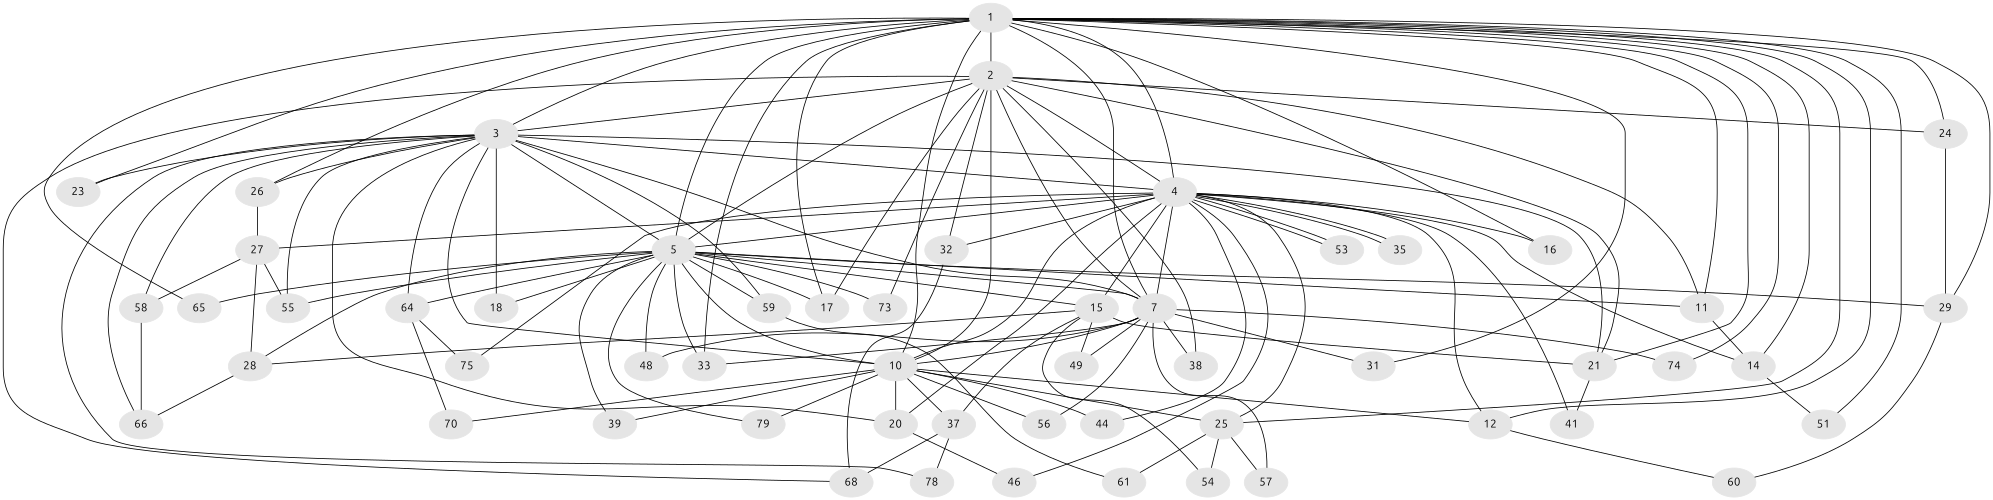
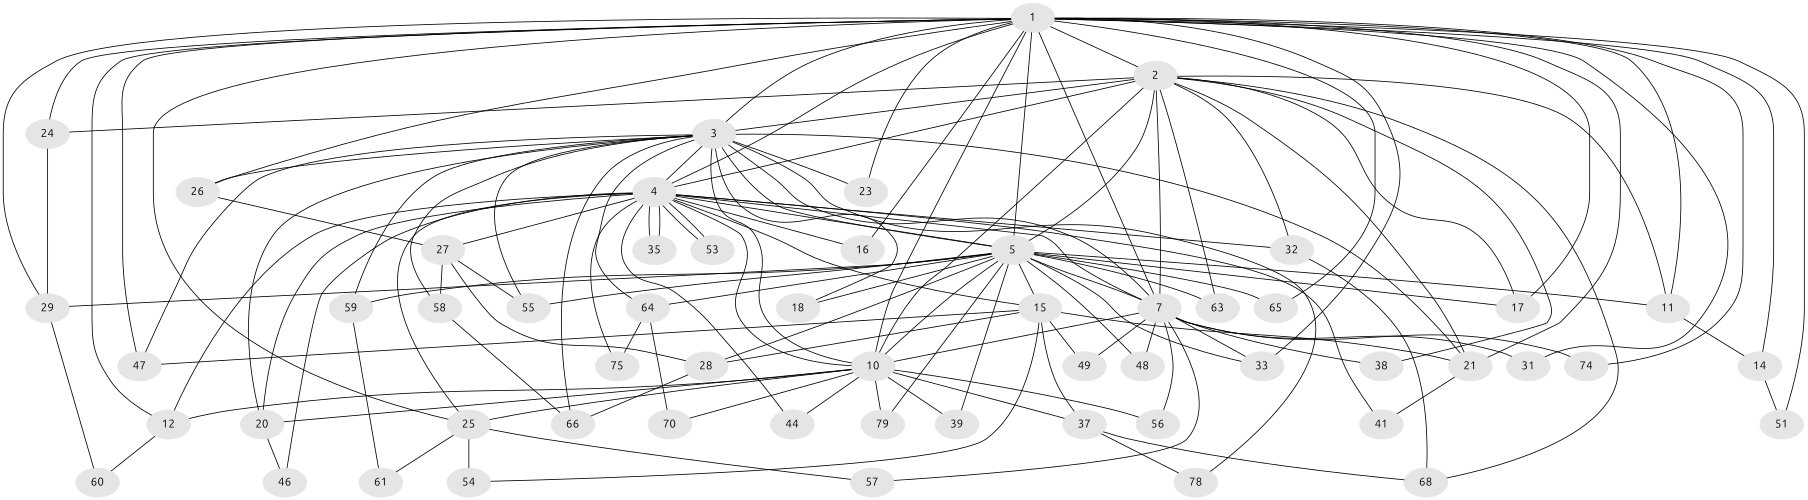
  graph {
    fontname=Ubuntu
    node [color=gray90 fontname=Ubuntu style=filled]
    edge [fontname=Ubuntu]
    1 [super="+8"]
    2 [super="+9"]
    3 [super="+81"]
    4 [super="+30"]
    5 [super="+6"]
    7 [super="+77"]
    10 [super="+13"]
    11 [super="+42"]
    12 [super="+36"]
    14 [super="+22"]
    16
    17 [super="+52"]
    21 [super="+45"]
    23
    24 [super="+72"]
    25 [super="+50"]
    26
    29 [super="+76"]
    31
    33 [super="+43"]
+   47 [super="+62"]
    51
    65
    74
    32
    38
-   63 [label=73]
+   63
    68 [super="+71"]
    18
    20 [super="+35"]
    55 [super="+79"]
    58 [super="+80"]
    59
    64
    66
    78
    15 [super="+69"]
    27 [super="+40"]
    n39 [label=35]
    41
    44
    46
    53
    75
    n45 [label=79]
    28
    39
    48
    49
    56
    57
    37
    70
    60
    54 [super="+73"]
    61
    1 -- 2 [weight=4]
    1 -- 3 [weight=2]
    1 -- 4 [weight=2]
    1 -- 5 [weight=4]
    1 -- 7 [weight=2]
    1 -- 10 [weight=2]
    1 -- 11
    1 -- 12
    1 -- 14
    1 -- 16
    1 -- 17
    1 -- 21
    1 -- 23
    1 -- 24 [weight=2]
    1 -- 25
    1 -- 26
    1 -- 29
    1 -- 31
    1 -- 33
+   1 -- 47
    1 -- 51
    1 -- 65
    1 -- 74
    2 -- 3 [weight=2]
    2 -- 4 [weight=2]
    2 -- 5 [weight=4]
    2 -- 7 [weight=2]
    2 -- 10 [weight=3]
    2 -- 11
    2 -- 17
    2 -- 21
    2 -- 24
    2 -- 32
    2 -- 38
    2 -- 63
    2 -- 68
    3 -- 4
    3 -- 5 [weight=2]
    3 -- 7
    3 -- 10
    3 -- 21
    3 -- 23
    3 -- 26
+   3 -- 47
    3 -- 18
    3 -- 20 [weight=2]
    3 -- 55
    3 -- 58
    3 -- 59
    3 -- 64
    3 -- 66
    3 -- 78
    4 -- 5 [weight=2]
    4 -- 7
    4 -- 10
    4 -- 12
-   4 -- 14
    4 -- 16
    4 -- 25
    4 -- 32
    4 -- 20
    4 -- 15 [weight=2]
    4 -- 27
    4 -- n39
    4 -- n39
    4 -- 41
    4 -- 44
    4 -- 46
    4 -- 53
    4 -- 53
    4 -- 75
    5 -- 7 [weight=2]
    5 -- 10 [weight=2]
    5 -- 11
    5 -- 17
    5 -- 29
    5 -- 33
    5 -- 65
    5 -- 63
    5 -- 18
    5 -- 55
    5 -- 59
    5 -- 64
    5 -- 15
    5 -- n45
    5 -- 28
    5 -- 39
    5 -- 48
    7 -- 10
    7 -- 31
    7 -- 33
    7 -- 74
    7 -- 38
    7 -- 48
    7 -- 49
    7 -- 56
    7 -- 57
    10 -- 12
    10 -- 25
    10 -- 20
    10 -- 44
    10 -- n45
    10 -- 39
    10 -- 56
    10 -- 37
    10 -- 70
    11 -- 14
    12 -- 60
    14 -- 51
    21 -- 41
    24 -- 29
    25 -- 57
    25 -- 54 [weight=2]
    25 -- 61
    26 -- 27
    29 -- 60
    32 -- 68
    20 -- 46
    58 -- 66
    59 -- 61
    64 -- 75
    64 -- 70
    15 -- 21
+   15 -- 47
    15 -- 28
    15 -- 49
    15 -- 37
    15 -- 54
    27 -- 55
    27 -- 58
    27 -- 28
    28 -- 66
    37 -- 68
    37 -- 78
  }
